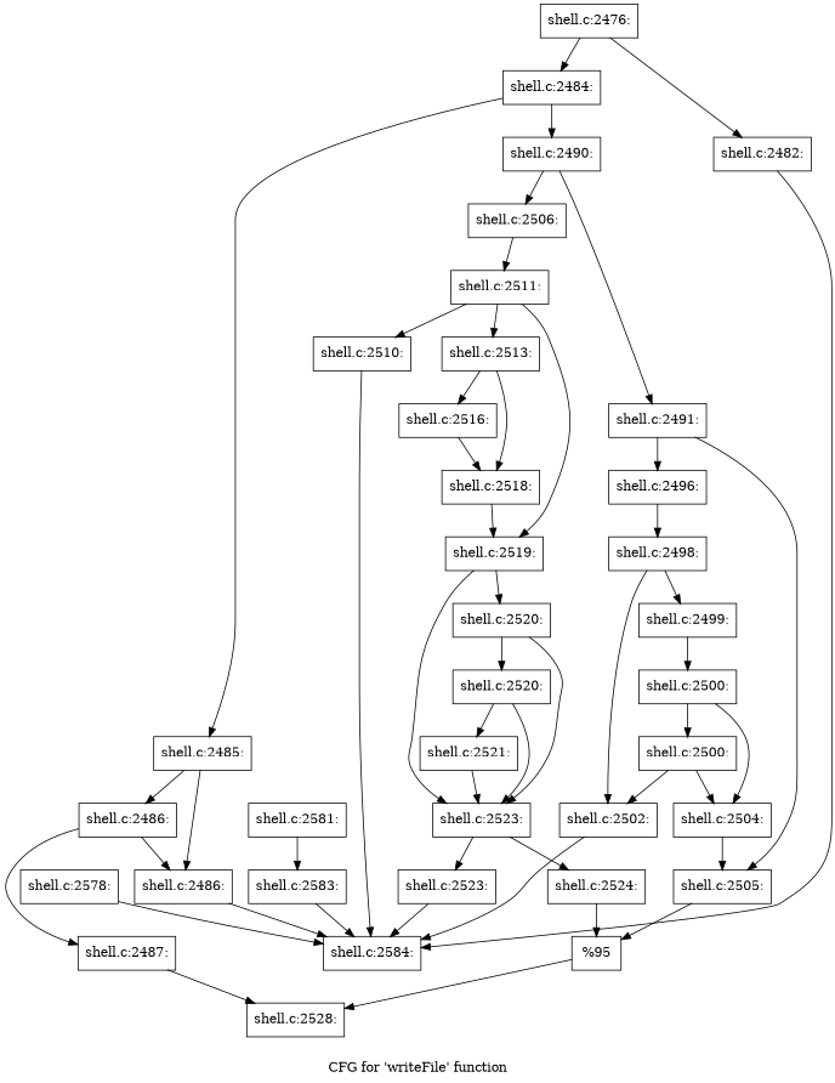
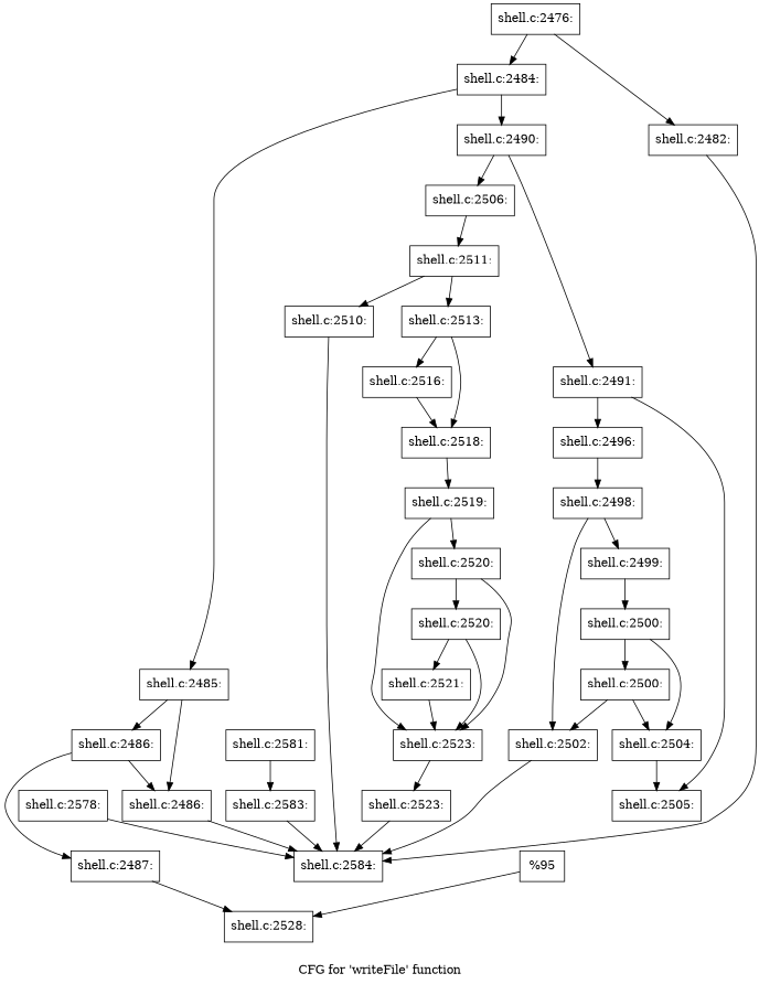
  digraph {
    label="CFG for 'writeFile' function"
    node [shape=record]
    n1 [label="{shell.c:2476:}"]
    n2 [label="{shell.c:2482:}"]
    n3 [label="{shell.c:2484:}"]
    n4 [label="{shell.c:2584:}"]
    n5 [label="{shell.c:2485:}"]
    n6 [label="{shell.c:2490:}"]
    n7 [label="{shell.c:2486:}"]
    n8 [label="{shell.c:2486:}"]
    n9 [label="{shell.c:2491:}"]
    n10 [label="{shell.c:2506:}"]
    n11 [label="{shell.c:2487:}"]
    n12 [label="{shell.c:2496:}"]
    n13 [label="{shell.c:2505:}"]
    n14 [label="{shell.c:2511:}"]
    n15 [label="{shell.c:2528:}"]
    n16 [label="{shell.c:2583:}"]
    n17 [label="{shell.c:2498:}"]
    n18 [label="{%95}"]
    n19 [label="{shell.c:2510:}"]
    n20 [label="{shell.c:2513:}"]
    n21 [label="{shell.c:2519:}"]
    n22 [label="{shell.c:2502:}"]
    n23 [label="{shell.c:2499:}"]
    n24 [label="{shell.c:2500:}"]
    n25 [label="{shell.c:2500:}"]
    n26 [label="{shell.c:2504:}"]
    n27 [label="{shell.c:2516:}"]
    n28 [label="{shell.c:2518:}"]
    n29 [label="{shell.c:2520:}"]
    n30 [label="{shell.c:2523:}"]
    n31 [label="{shell.c:2520:}"]
    n32 [label="{shell.c:2523:}"]
-   n33 [label="{shell.c:2524:}"]
    n34 [label="{shell.c:2521:}"]
    n35 [label="{shell.c:2578:}"]
    n36 [label="{shell.c:2581:}"]
    n1 -> n2
    n1 -> n3
    n2 -> n4
    n3 -> n5
    n3 -> n6
    n5 -> n7
    n5 -> n8
    n6 -> n9
    n6 -> n10
    n7 -> n4
    n8 -> n7
    n8 -> n11
    n9 -> n12
    n9 -> n13
    n10 -> n14
    n11 -> n15
    n12 -> n17
-   n13 -> n18
    n14 -> n19
    n14 -> n20
-   n14 -> n21
    n16 -> n4
    n17 -> n22
    n17 -> n23
    n18 -> n15
    n19 -> n4
    n20 -> n27
    n20 -> n28
    n21 -> n29
    n21 -> n30
    n22 -> n4
    n23 -> n24
    n24 -> n25
    n24 -> n26
    n25 -> n22
    n25 -> n26
    n26 -> n13
    n27 -> n28
    n28 -> n21
    n29 -> n30
    n29 -> n31
    n30 -> n32
-   n30 -> n33
    n31 -> n30
    n31 -> n34
    n32 -> n4
-   n33 -> n18
    n34 -> n30
    n35 -> n4
    n36 -> n16
  }
